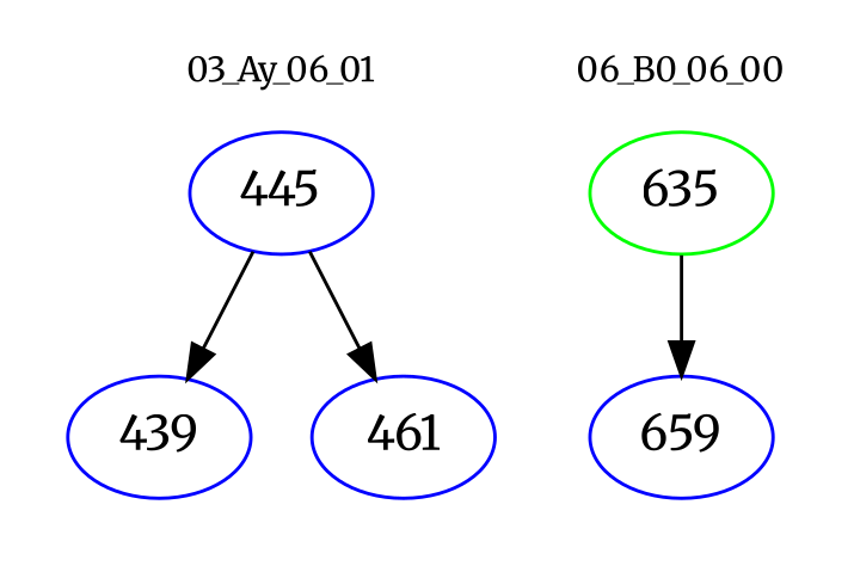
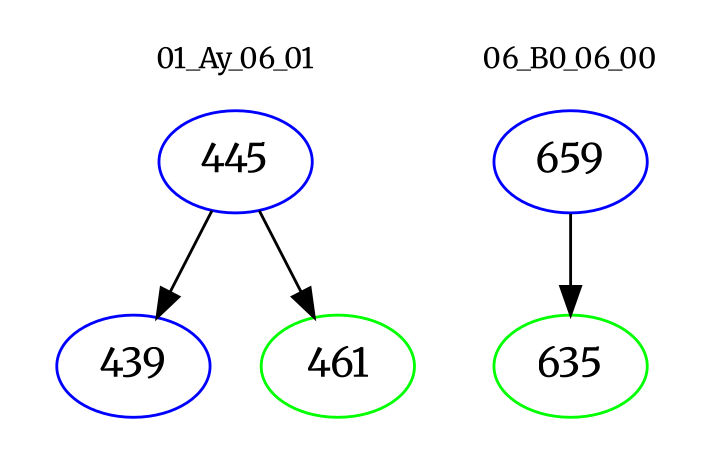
  digraph {
    fontname=Merriweather
    node [color=blue fontname=Merriweather]
    edge [color=black fontname=Merriweather]
    n1 [label=445]
    n2 [label=439]
-   n3 [label=461]
+   n3 [color=green label=461]
    n4 [label=659]
    n5 [color=green label=635]
    subgraph cluster_1 {
      color=white
      fontsize=10
-     label="03_Ay_06_01"
+     label="01_Ay_06_01"
      n1
      n2
      n3
    }
    subgraph cluster_2 {
      color=white
      fontsize=10
      label="06_B0_06_00"
      n4
      n5
    }
    n1 -> n2
    n1 -> n3
-   n5 -> n4
+   n4 -> n5
  }
